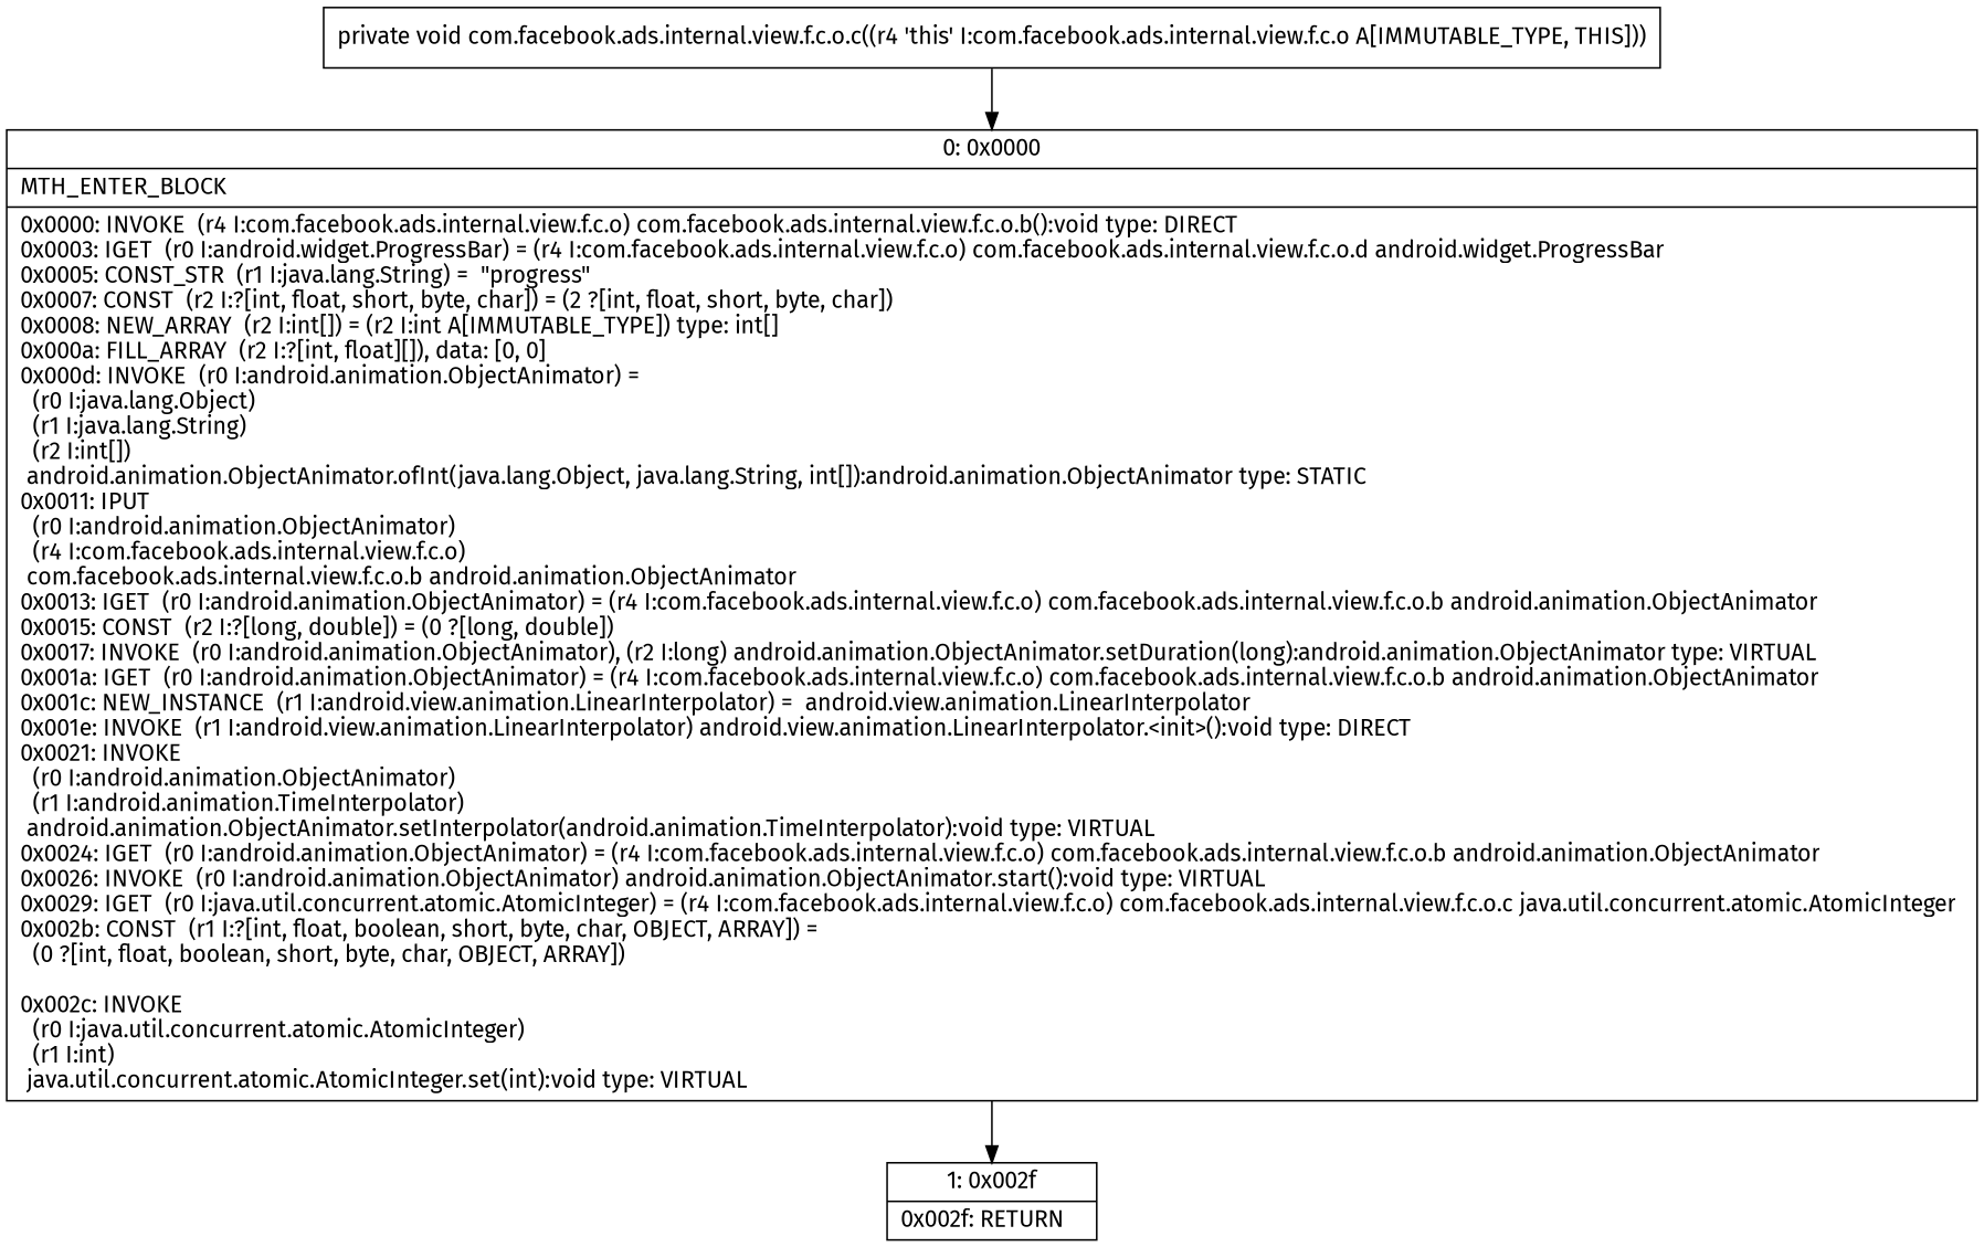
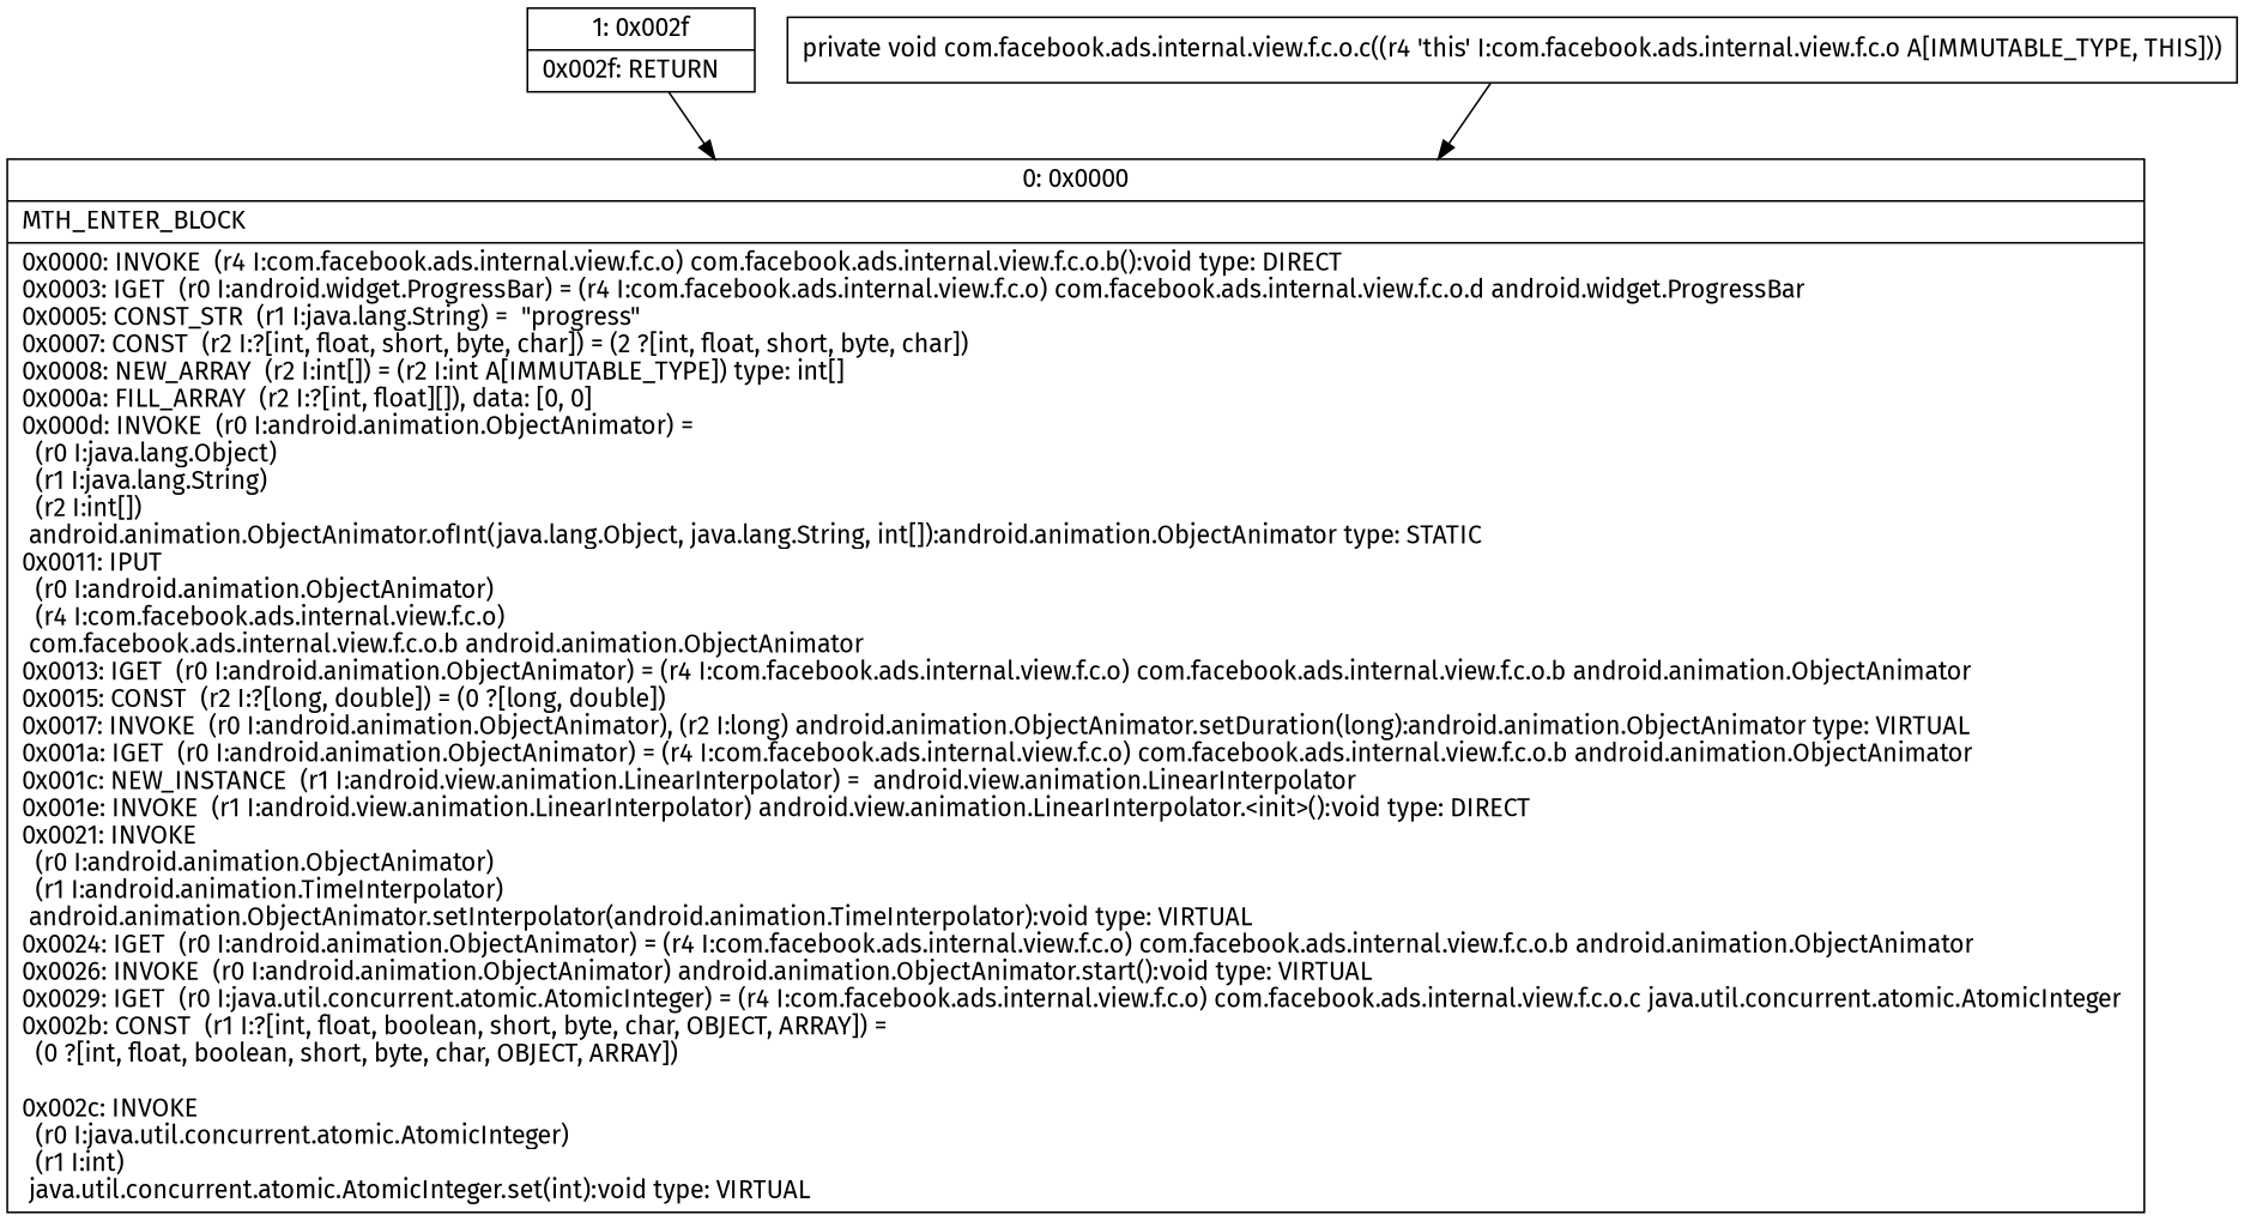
  digraph {
    fontname="Fira Sans"
    node [shape=record fontname="Fira Sans"]
    edge [fontname="Fira Sans"]
    n1 [label="{0\:\ 0x0000|MTH_ENTER_BLOCK\l|0x0000: INVOKE  (r4 I:com.facebook.ads.internal.view.f.c.o) com.facebook.ads.internal.view.f.c.o.b():void type: DIRECT \l0x0003: IGET  (r0 I:android.widget.ProgressBar) = (r4 I:com.facebook.ads.internal.view.f.c.o) com.facebook.ads.internal.view.f.c.o.d android.widget.ProgressBar \l0x0005: CONST_STR  (r1 I:java.lang.String) =  \"progress\" \l0x0007: CONST  (r2 I:?[int, float, short, byte, char]) = (2 ?[int, float, short, byte, char]) \l0x0008: NEW_ARRAY  (r2 I:int[]) = (r2 I:int A[IMMUTABLE_TYPE]) type: int[] \l0x000a: FILL_ARRAY  (r2 I:?[int, float][]), data: [0, 0] \l0x000d: INVOKE  (r0 I:android.animation.ObjectAnimator) = \l  (r0 I:java.lang.Object)\l  (r1 I:java.lang.String)\l  (r2 I:int[])\l android.animation.ObjectAnimator.ofInt(java.lang.Object, java.lang.String, int[]):android.animation.ObjectAnimator type: STATIC \l0x0011: IPUT  \l  (r0 I:android.animation.ObjectAnimator)\l  (r4 I:com.facebook.ads.internal.view.f.c.o)\l com.facebook.ads.internal.view.f.c.o.b android.animation.ObjectAnimator \l0x0013: IGET  (r0 I:android.animation.ObjectAnimator) = (r4 I:com.facebook.ads.internal.view.f.c.o) com.facebook.ads.internal.view.f.c.o.b android.animation.ObjectAnimator \l0x0015: CONST  (r2 I:?[long, double]) = (0 ?[long, double]) \l0x0017: INVOKE  (r0 I:android.animation.ObjectAnimator), (r2 I:long) android.animation.ObjectAnimator.setDuration(long):android.animation.ObjectAnimator type: VIRTUAL \l0x001a: IGET  (r0 I:android.animation.ObjectAnimator) = (r4 I:com.facebook.ads.internal.view.f.c.o) com.facebook.ads.internal.view.f.c.o.b android.animation.ObjectAnimator \l0x001c: NEW_INSTANCE  (r1 I:android.view.animation.LinearInterpolator) =  android.view.animation.LinearInterpolator \l0x001e: INVOKE  (r1 I:android.view.animation.LinearInterpolator) android.view.animation.LinearInterpolator.\<init\>():void type: DIRECT \l0x0021: INVOKE  \l  (r0 I:android.animation.ObjectAnimator)\l  (r1 I:android.animation.TimeInterpolator)\l android.animation.ObjectAnimator.setInterpolator(android.animation.TimeInterpolator):void type: VIRTUAL \l0x0024: IGET  (r0 I:android.animation.ObjectAnimator) = (r4 I:com.facebook.ads.internal.view.f.c.o) com.facebook.ads.internal.view.f.c.o.b android.animation.ObjectAnimator \l0x0026: INVOKE  (r0 I:android.animation.ObjectAnimator) android.animation.ObjectAnimator.start():void type: VIRTUAL \l0x0029: IGET  (r0 I:java.util.concurrent.atomic.AtomicInteger) = (r4 I:com.facebook.ads.internal.view.f.c.o) com.facebook.ads.internal.view.f.c.o.c java.util.concurrent.atomic.AtomicInteger \l0x002b: CONST  (r1 I:?[int, float, boolean, short, byte, char, OBJECT, ARRAY]) = \l  (0 ?[int, float, boolean, short, byte, char, OBJECT, ARRAY])\l \l0x002c: INVOKE  \l  (r0 I:java.util.concurrent.atomic.AtomicInteger)\l  (r1 I:int)\l java.util.concurrent.atomic.AtomicInteger.set(int):void type: VIRTUAL \l}"]
    n2 [label="{1\:\ 0x002f|0x002f: RETURN   \l}"]
    n3 [label="{private void com.facebook.ads.internal.view.f.c.o.c((r4 'this' I:com.facebook.ads.internal.view.f.c.o A[IMMUTABLE_TYPE, THIS])) }"]
-   n1 -> n2
+   n2 -> n1
    n3 -> n1
  }
